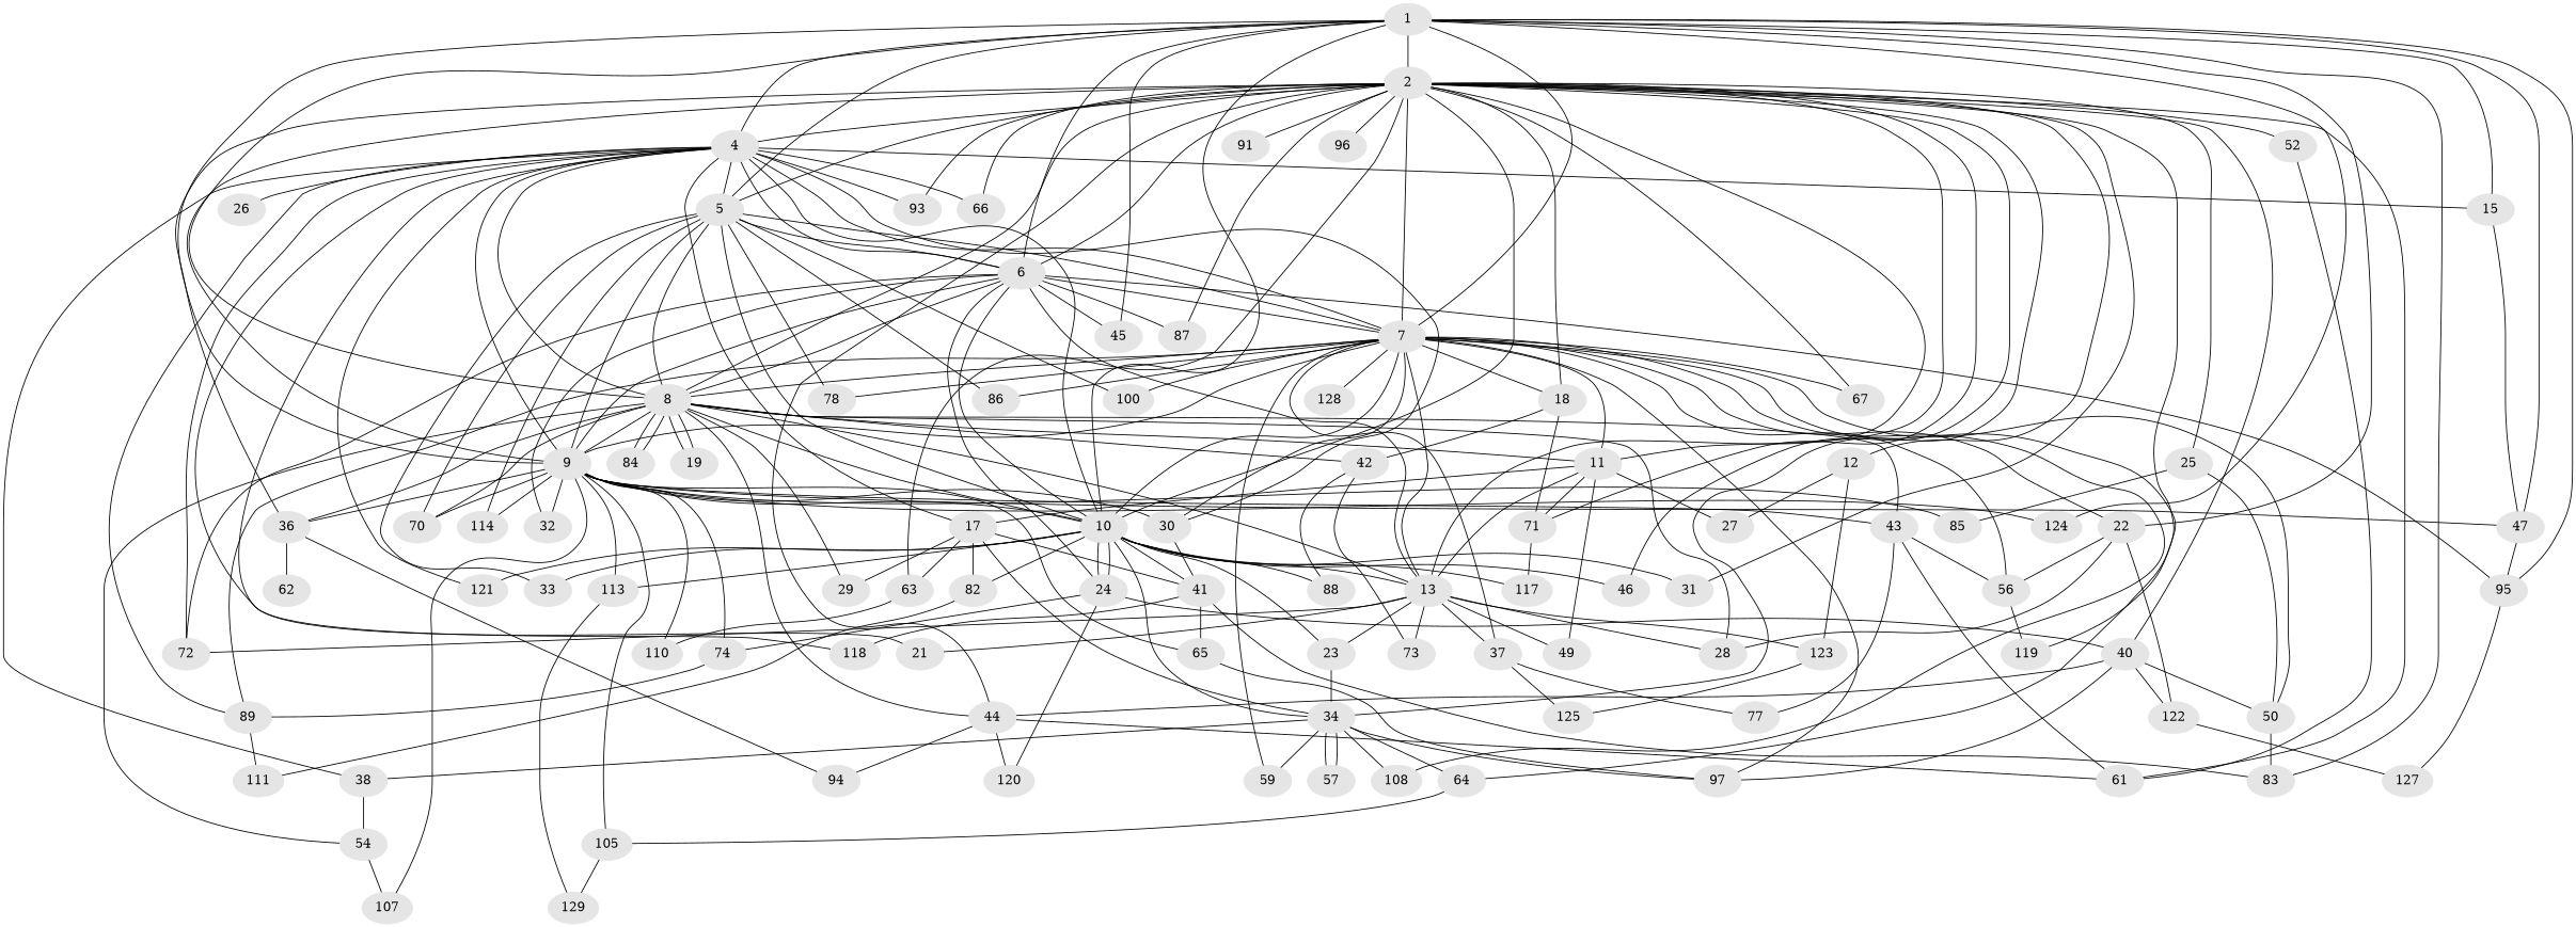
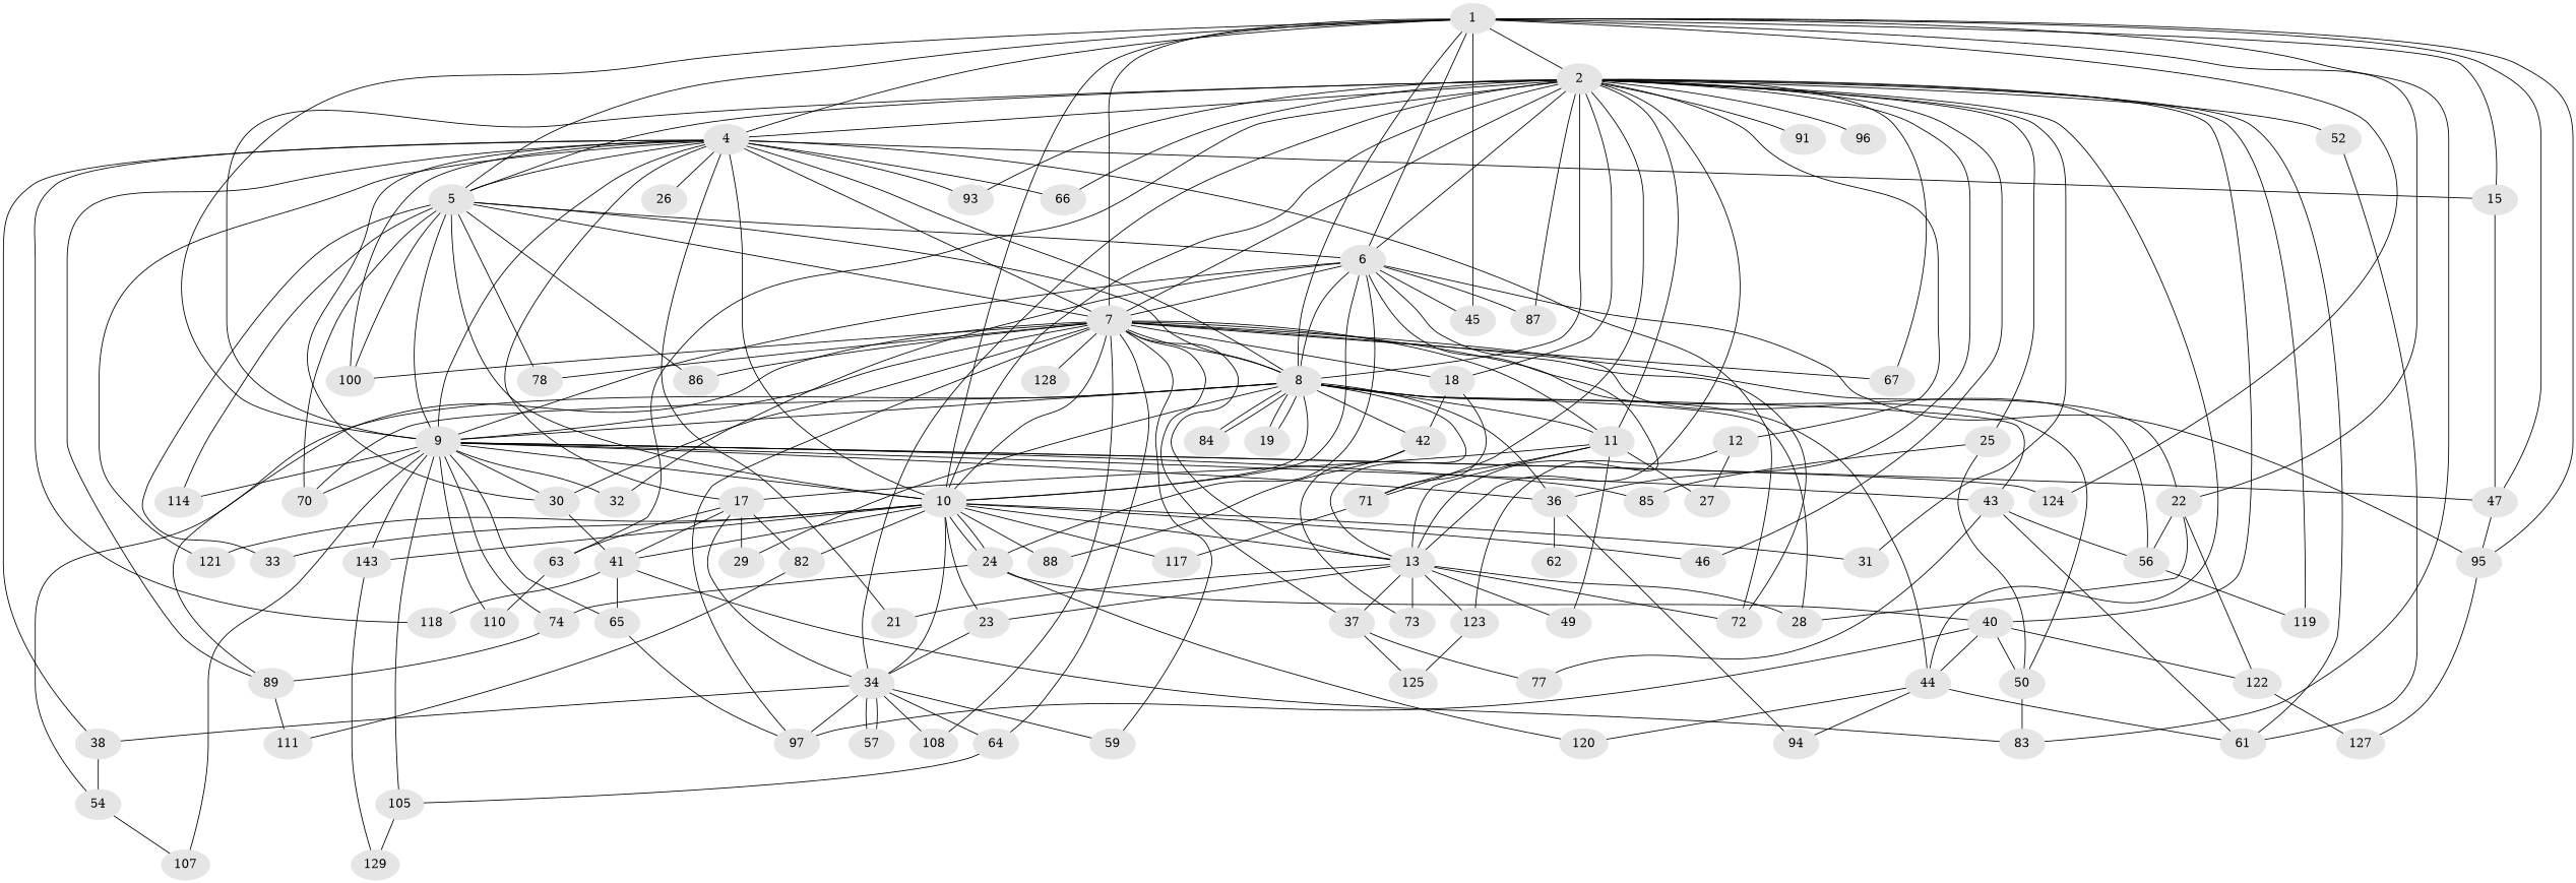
  graph {
    node [color=gray90 style=filled]
    1 [super="+112"]
    2 [super="+3"]
    4 [super="+20"]
    5
    6 [super="+14"]
    7 [super="+68"]
    8 [super="+75"]
    9 [super="+103"]
    10 [super="+101"]
    15 [super="+16"]
    22 [super="+81"]
    45
    47
    83
    95 [super="+102"]
    124
    11 [super="+35"]
    12
    13 [super="+53"]
    18 [super="+79"]
    25
    31
    34 [super="+51"]
    36 [super="+60"]
    40 [super="+126"]
    44 [super="+48"]
    46
    52 [super="+119"]
    61 [super="+80"]
    63
    66
    67
    71 [super="+116"]
    87
    91
    93
    96
    n38 [label=119]
    17 [super="+92"]
    21
    26
    30 [super="+39"]
    38
    72 [super="+115"]
    89 [super="+104"]
    118
    121
    33
    70 [super="+90"]
    78
    86
    100
    114
    24 [super="+69"]
    32
    37
    50 [super="+55"]
    56 [super="+58"]
    59
    64
    97 [super="+98"]
    108
    128
    19
    28 [super="+99"]
    29
    42
    43
    54
    84
    65
    74
    85
    105
    107
    110
-   113
+   113 [label=143]
    23
    41 [super="+106"]
    82
    88
    117
    122
    127
    27
    49
    123
    73
    57
    62
    94
    120
    111
    77
    125
    129
    1 -- 2 [weight=2]
    1 -- 4
    1 -- 5
    1 -- 6
    1 -- 7 [weight=2]
    1 -- 8
    1 -- 9
    1 -- 10
    1 -- 15
    1 -- 22
    1 -- 45
    1 -- 47
    1 -- 83
    1 -- 95
    1 -- 124
    2 -- 4 [weight=2]
    2 -- 5 [weight=2]
    2 -- 6 [weight=2]
    2 -- 7 [weight=2]
    2 -- 8 [weight=2]
    2 -- 9 [weight=3]
    2 -- 10 [weight=2]
    2 -- 11
    2 -- 12
    2 -- 13
    2 -- 18
    2 -- 25
    2 -- 31
    2 -- 34
    2 -- 36
    2 -- 40
    2 -- 44
    2 -- 46
    2 -- 52 [weight=2]
    2 -- 61
    2 -- 63
    2 -- 66
    2 -- 67
    2 -- 71 [weight=2]
    2 -- 87
    2 -- 91 [weight=2]
    2 -- 93
    2 -- 96 [weight=2]
    2 -- n38
    4 -- 5
-   4 -- 6
+   4 -- 100
    4 -- 7
    4 -- 8
    4 -- 9
    4 -- 10 [weight=2]
    4 -- 15 [weight=2]
    4 -- 66
    4 -- 93
    4 -- 17
    4 -- 21
    4 -- 26 [weight=2]
    4 -- 30
    4 -- 38
    4 -- 72
    4 -- 89
    4 -- 118
    4 -- 121
    5 -- 6
    5 -- 7
    5 -- 8
    5 -- 9
    5 -- 10
    5 -- 33
    5 -- 70
    5 -- 78
    5 -- 86
    5 -- 100
    5 -- 114
    6 -- 7
    6 -- 8
    6 -- 9
    6 -- 10
    6 -- 45
    6 -- 95
    6 -- 13
    6 -- 87
    6 -- 72
    6 -- 24
    6 -- 32
    7 -- 8
    7 -- 9
    7 -- 10
    7 -- 22
    7 -- 11
    7 -- 13
    7 -- 18
    7 -- 67
    7 -- 30
    7 -- 89
    7 -- 78
    7 -- 86
    7 -- 100
    7 -- 37
    7 -- 50
    7 -- 56 [weight=2]
    7 -- 59
    7 -- 64
    7 -- 97
    7 -- 108
    7 -- 128 [weight=2]
    8 -- 9
    8 -- 10
    8 -- 11
    8 -- 13
    8 -- 36
    8 -- 44
    8 -- 70
    8 -- 19
    8 -- 19
    8 -- 28
    8 -- 29
    8 -- 42
    8 -- 43
    8 -- 54
    8 -- 84
    8 -- 84
    9 -- 10
    9 -- 47
    9 -- 124
    9 -- 36
    9 -- 30
    9 -- 70
    9 -- 114
    9 -- 32
    9 -- 43
    9 -- 65
    9 -- 74
    9 -- 85
    9 -- 105
    9 -- 107
    9 -- 110
    9 -- 113
    10 -- 13
    10 -- 31
    10 -- 34
    10 -- 46
    10 -- 121
    10 -- 33
    10 -- 24
    10 -- 24
    10 -- 113
    10 -- 23
    10 -- 41
    10 -- 82
    10 -- 88
    10 -- 117
    15 -- 47
    22 -- 56
    22 -- 28
    22 -- 122
    47 -- 95
    95 -- 127
    11 -- 13
    11 -- 71
    11 -- 17
    11 -- 27
    11 -- 49
    12 -- 27
    12 -- 123
    13 -- 21
    13 -- 72
    13 -- 37
    13 -- 28
    13 -- 23
    13 -- 49
    13 -- 123
    13 -- 73
    18 -- 71
    18 -- 42
    25 -- 50
    25 -- 85
    34 -- 38
    34 -- 59
    34 -- 64
    34 -- 97
    34 -- 108
    34 -- 57
    34 -- 57
    36 -- 62
    36 -- 94
    40 -- 44
    40 -- 50
    40 -- 97
    40 -- 122
    44 -- 61
    44 -- 94
    44 -- 120
    52 -- 61
    63 -- 110
    71 -- 117
    17 -- 34
    17 -- 63
    17 -- 29
    17 -- 41
    17 -- 82
    30 -- 41
    38 -- 54
    89 -- 111
    24 -- 40
    24 -- 74
    24 -- 120
    37 -- 77
    37 -- 125
    50 -- 83
    56 -- n38
    64 -- 105
    42 -- 88
    42 -- 73
    43 -- 61
    43 -- 56
    43 -- 77
    54 -- 107
    65 -- 97
    74 -- 89
    105 -- 129
    113 -- 129
    23 -- 34
    41 -- 83
    41 -- 118
    41 -- 65
    82 -- 111
    122 -- 127
    123 -- 125
  }
